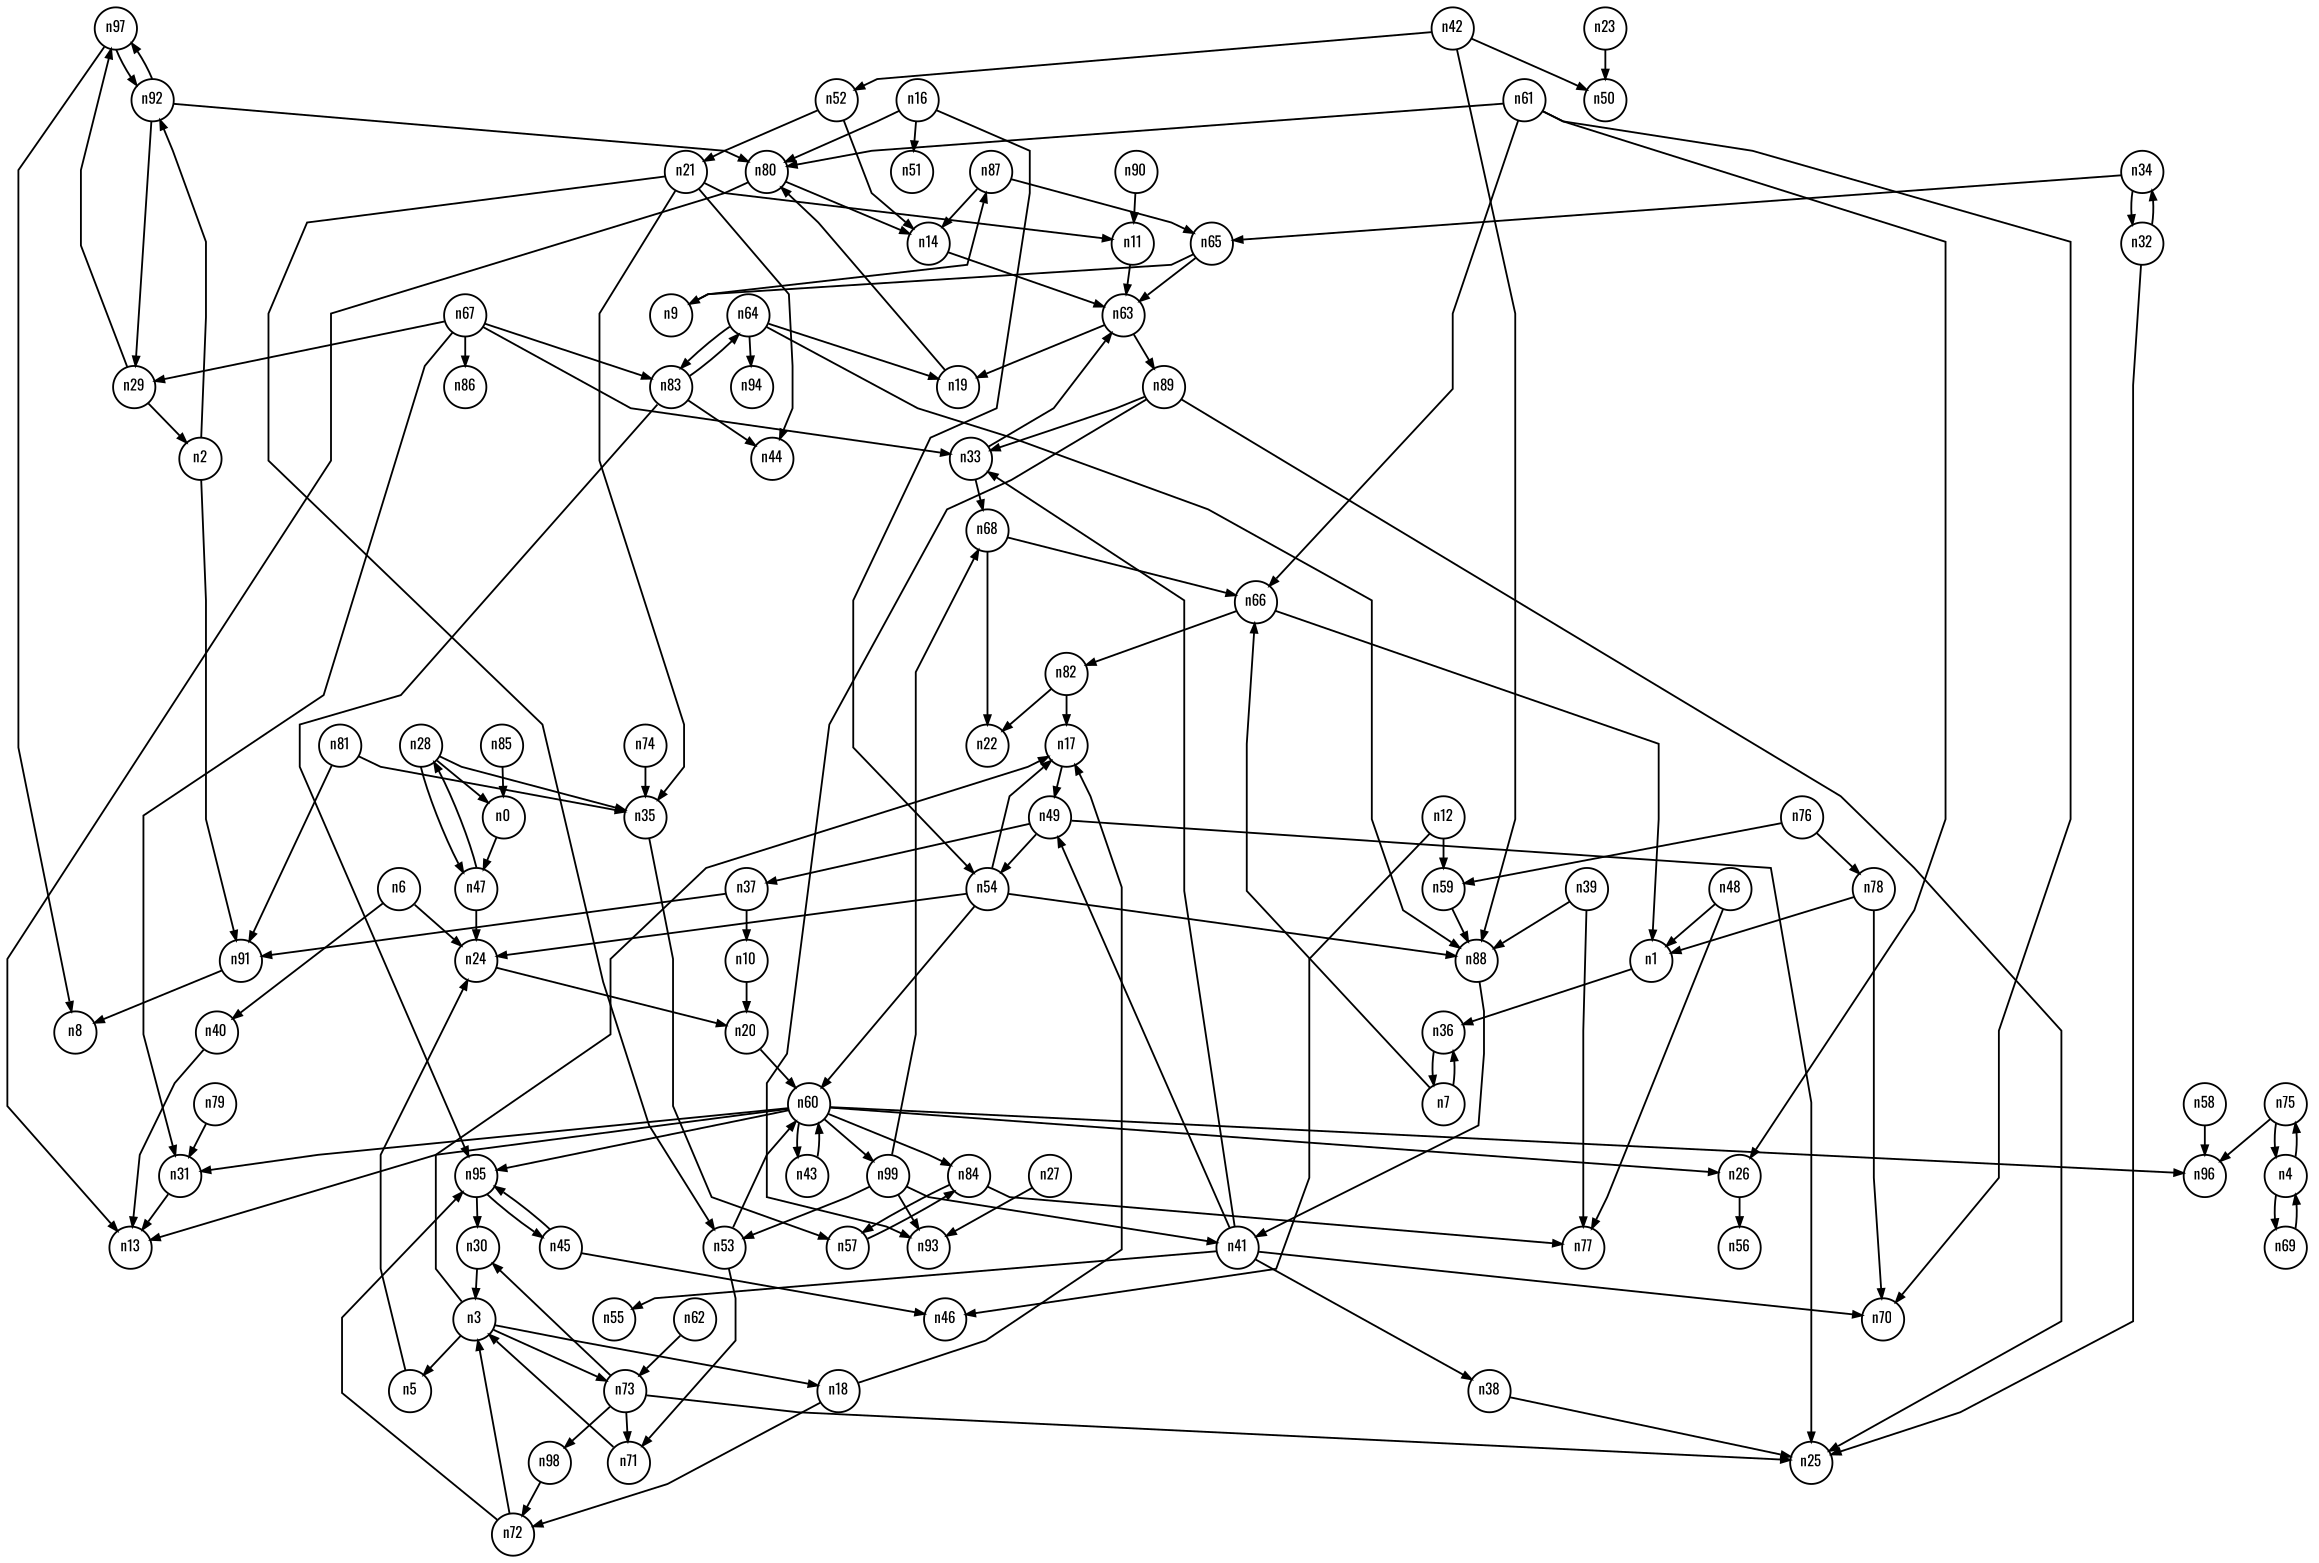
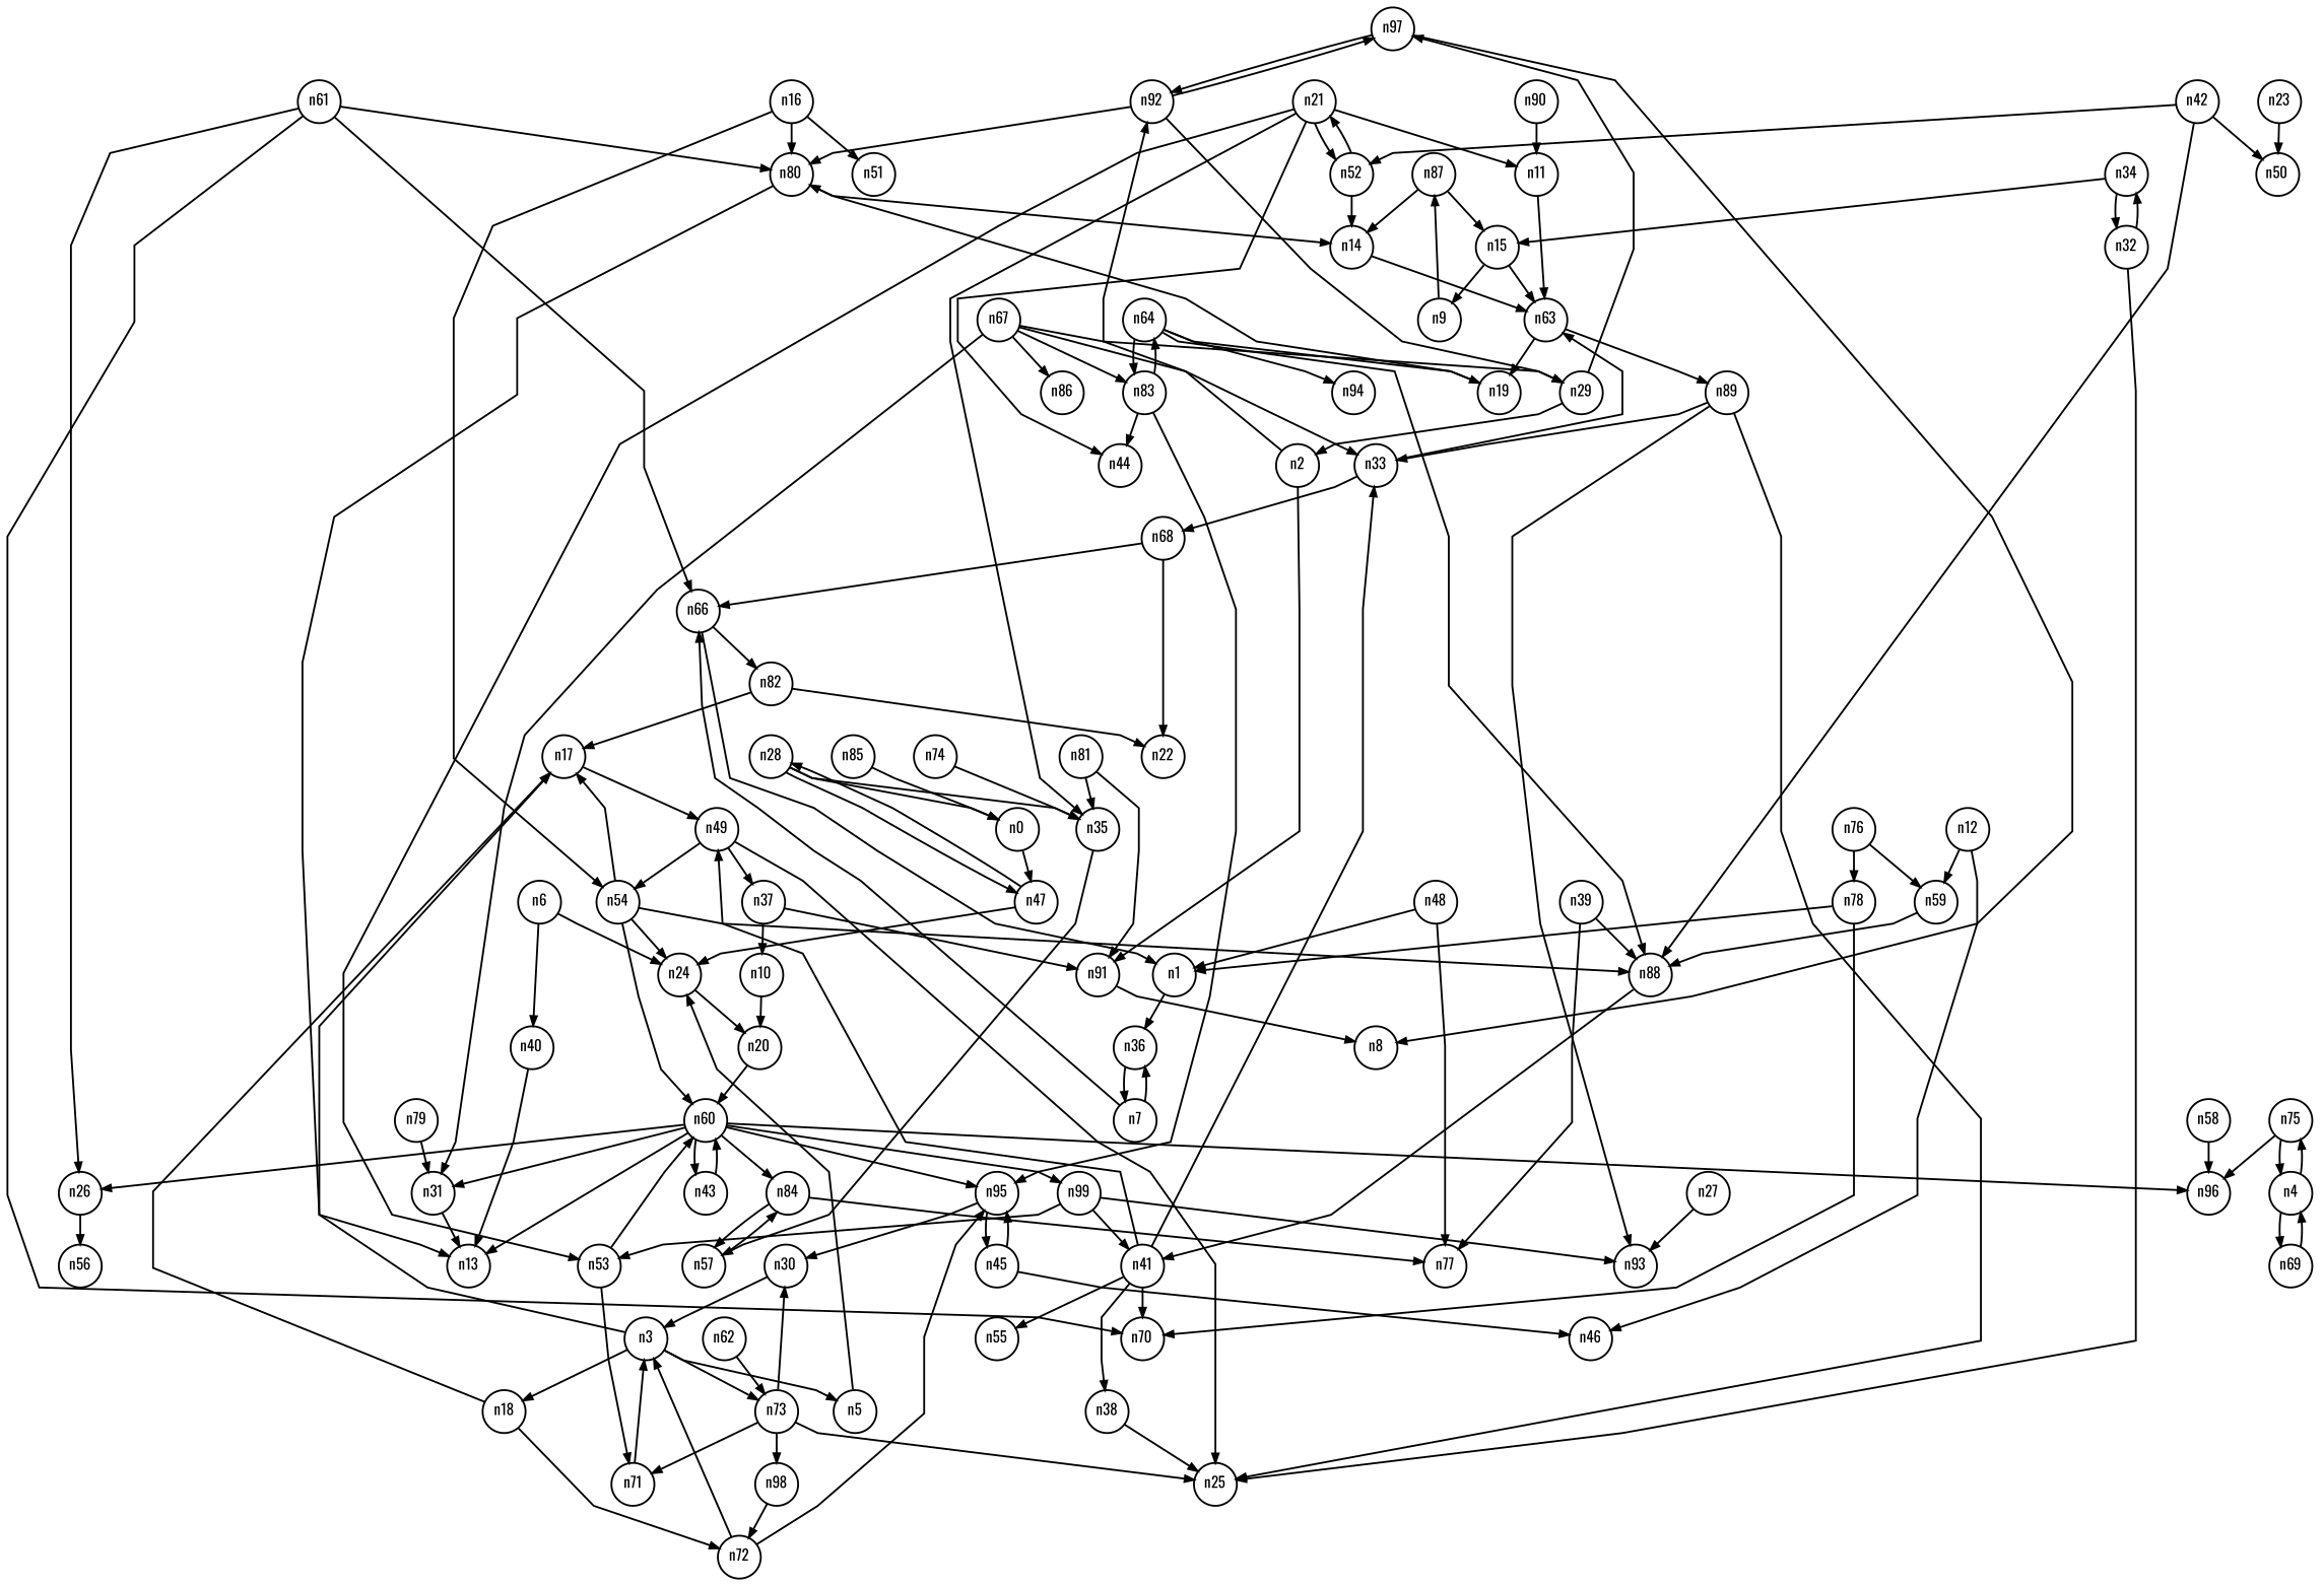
  digraph {
    fontname=Oswald
    fontsize=8
    nodesep=0.22
    nodesize=0.32
    ranksep=0.22
    splines=polyline
    node [fixedsize=shape fontname=Oswald fontsize=8 shape=circle]
    edge [arrowsize=0.5 fontname=Oswald]
    n91 [width=0.32]
    n8 [width=0.32]
    n97 [width=0.32]
    n92 [width=0.32]
    n2 [width=0.32]
    n80 [width=0.32]
    n29 [width=0.32]
    n13 [width=0.32]
    n14 [width=0.32]
    n5 [width=0.32]
    n24 [width=0.32]
    n20 [width=0.32]
    n60 [width=0.32]
    n3 [width=0.32]
    n17 [width=0.32]
    n18 [width=0.32]
    n73 [width=0.32]
    n49 [width=0.32]
    n72 [width=0.32]
    n25 [width=0.32]
    n30 [width=0.32]
    n71 [width=0.32]
    n98 [width=0.32]
    n54 [width=0.32]
    n37 [width=0.32]
    n95 [width=0.32]
    n40 [width=0.32]
    n88 [width=0.32]
    n10 [width=0.32]
    n45 [width=0.32]
    n69 [width=0.32]
    n4 [width=0.32]
    n75 [width=0.32]
    n96 [width=0.32]
    n26 [width=0.32]
    n31 [width=0.32]
    n43 [width=0.32]
    n84 [width=0.32]
    n99 [width=0.32]
    n6 [width=0.32]
    n36 [width=0.32]
    n7 [width=0.32]
    n66 [width=0.32]
    n1 [width=0.32]
    n82 [width=0.32]
    n22 [width=0.32]
    n63 [width=0.32]
    n19 [width=0.32]
    n89 [width=0.32]
    n93 [width=0.32]
    n33 [width=0.32]
    n68 [width=0.32]
    n11 [width=0.32]
    n12 [width=0.32]
    n46 [width=0.32]
    n59 [width=0.32]
    n41 [width=0.32]
    n38 [width=0.32]
    n55 [width=0.32]
    n70 [width=0.32]
    n9 [width=0.32]
    n87 [width=0.32]
-   n15 [width=0.32 label=n65]
+   n15 [width=0.32]
    n16 [width=0.32]
    n51 [width=0.32]
    n56 [width=0.32]
    n57 [width=0.32]
    n77 [width=0.32]
    n53 [width=0.32]
    n21 [width=0.32]
    n35 [width=0.32]
    n44 [width=0.32]
    n52 [width=0.32]
    n64 [width=0.32]
    n83 [width=0.32]
    n94 [width=0.32]
    n23 [width=0.32]
    n50 [width=0.32]
    n27 [width=0.32]
    n0 [width=0.32]
    n47 [width=0.32]
    n28 [width=0.32]
    n32 [width=0.32]
    n34 [width=0.32]
    n39 [width=0.32]
    n42 [width=0.32]
    n48 [width=0.32]
    n58 [width=0.32]
    n61 [width=0.32]
    n62 [width=0.32]
    n67 [width=0.32]
    n86 [width=0.32]
    n74 [width=0.32]
    n76 [width=0.32]
    n78 [width=0.32]
    n79 [width=0.32]
    n81 [width=0.32]
    n85 [width=0.32]
    n90 [width=0.32]
    n91 -> n8
    n97 -> n8
    n97 -> n92
    n92 -> n97
    n92 -> n80
    n92 -> n29
    n2 -> n91
    n2 -> n92
    n80 -> n13
    n80 -> n14
    n29 -> n97
    n29 -> n2
    n14 -> n63
    n5 -> n24
    n24 -> n20
    n20 -> n60
    n60 -> n13
    n60 -> n95
    n60 -> n96
    n60 -> n26
    n60 -> n31
    n60 -> n43
    n60 -> n84
    n60 -> n99
    n3 -> n5
    n3 -> n17
    n3 -> n18
    n3 -> n73
    n17 -> n49
    n18 -> n17
    n18 -> n72
    n73 -> n25
    n73 -> n30
    n73 -> n71
    n73 -> n98
    n49 -> n25
    n49 -> n54
    n49 -> n37
    n72 -> n3
    n72 -> n95
    n30 -> n3
    n71 -> n3
    n98 -> n72
    n54 -> n24
    n54 -> n60
    n54 -> n17
    n54 -> n88
    n37 -> n91
    n37 -> n10
    n95 -> n30
    n95 -> n45
    n40 -> n13
    n88 -> n41
    n10 -> n20
    n45 -> n95
    n45 -> n46
    n69 -> n4
    n4 -> n69
    n4 -> n75
    n75 -> n4
    n75 -> n96
    n26 -> n56
    n31 -> n13
    n43 -> n60
    n84 -> n57
    n84 -> n77
    n99 -> n93
-   n99 -> n68
    n99 -> n41
    n99 -> n53
    n6 -> n24
    n6 -> n40
    n36 -> n7
    n7 -> n36
    n7 -> n66
    n66 -> n1
    n66 -> n82
    n1 -> n36
    n82 -> n17
    n82 -> n22
    n63 -> n19
    n63 -> n89
    n19 -> n80
    n89 -> n25
    n89 -> n93
    n89 -> n33
    n33 -> n63
    n33 -> n68
    n68 -> n66
    n68 -> n22
    n11 -> n63
    n12 -> n46
    n12 -> n59
    n59 -> n88
    n41 -> n49
    n41 -> n33
    n41 -> n38
    n41 -> n55
    n41 -> n70
    n38 -> n25
    n9 -> n87
    n87 -> n14
    n87 -> n15
    n15 -> n63
    n15 -> n9
    n16 -> n80
    n16 -> n54
    n16 -> n51
    n57 -> n84
    n53 -> n60
    n53 -> n71
    n21 -> n11
    n21 -> n53
    n21 -> n35
    n21 -> n44
+   n21 -> n52
    n35 -> n57
    n52 -> n14
    n52 -> n21
    n64 -> n88
    n64 -> n19
    n64 -> n83
    n64 -> n94
    n83 -> n95
    n83 -> n44
    n83 -> n64
    n23 -> n50
    n27 -> n93
    n0 -> n47
    n47 -> n24
    n47 -> n28
    n28 -> n35
    n28 -> n0
    n28 -> n47
    n32 -> n25
    n32 -> n34
    n34 -> n15
    n34 -> n32
    n39 -> n88
    n39 -> n77
    n42 -> n88
    n42 -> n52
    n42 -> n50
    n48 -> n1
    n48 -> n77
    n58 -> n96
    n61 -> n80
    n61 -> n26
    n61 -> n66
    n61 -> n70
    n62 -> n73
    n67 -> n29
    n67 -> n31
    n67 -> n33
    n67 -> n83
    n67 -> n86
    n74 -> n35
    n76 -> n59
    n76 -> n78
    n78 -> n1
    n78 -> n70
    n79 -> n31
    n81 -> n91
    n81 -> n35
    n85 -> n0
    n90 -> n11
  }
